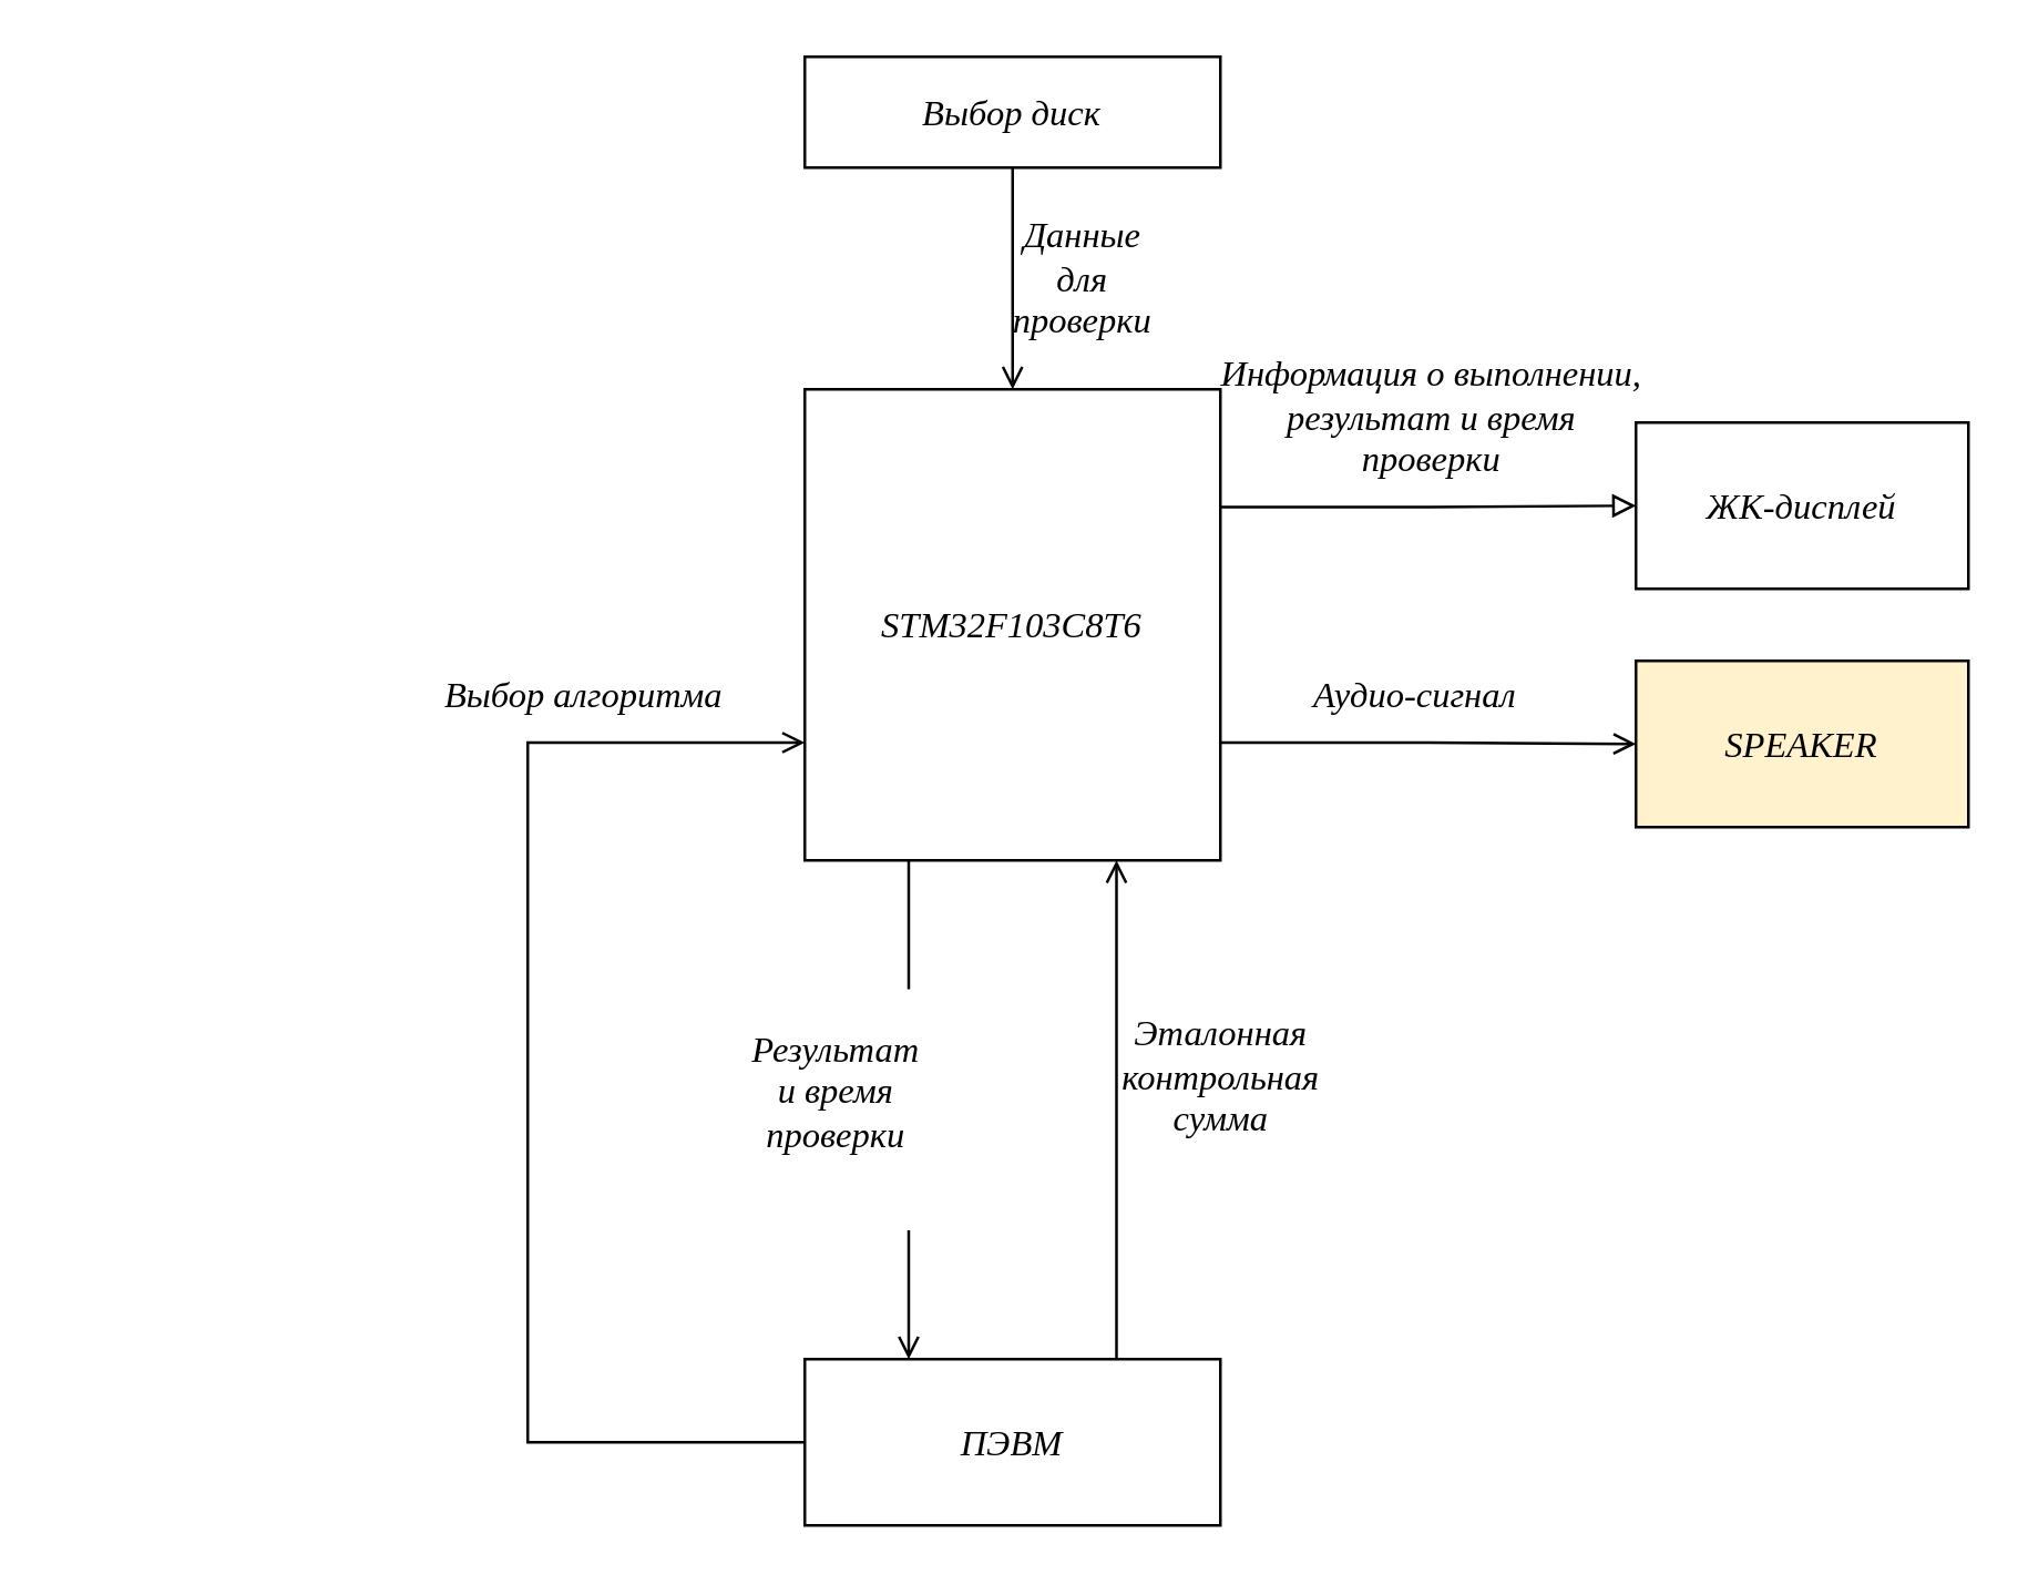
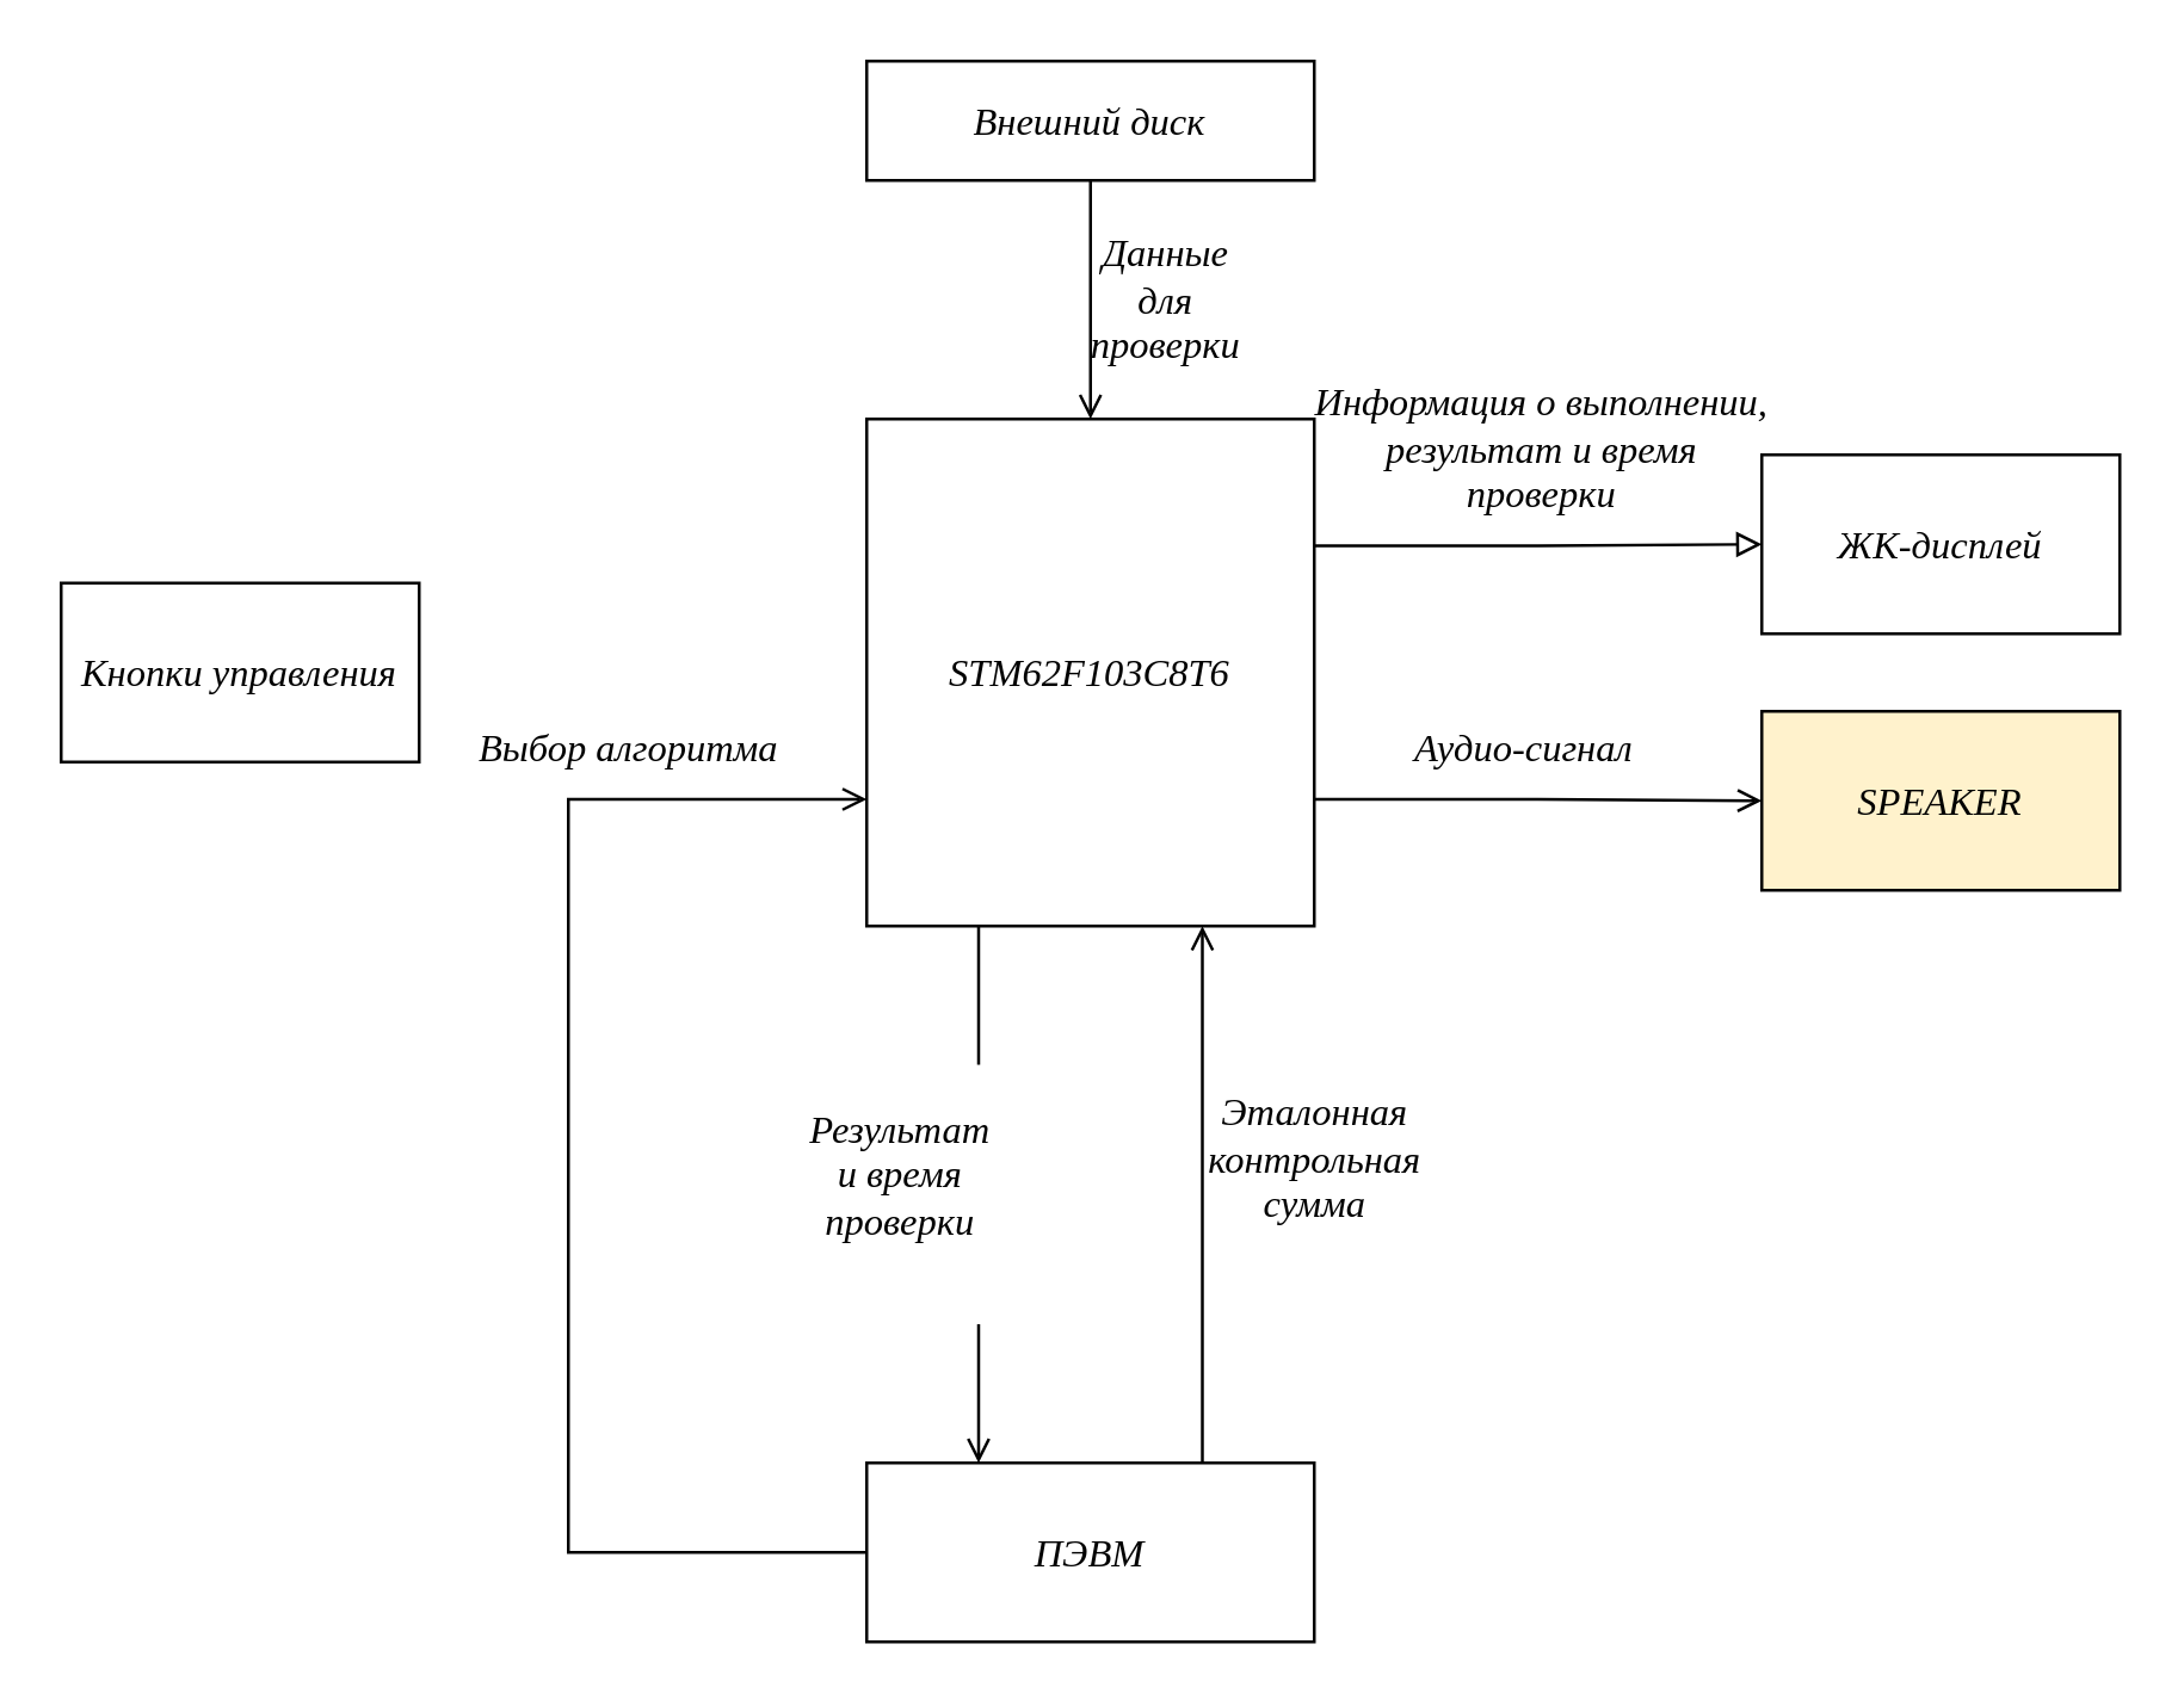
  <mxCell id="0" />
  <mxCell id="1" parent="0" />
  <mxCell id="2" value="Информация о выполнении,&lt;br&gt;результат и время&lt;br style=&quot;font-size: 13px;&quot;&gt;проверки" style="edgeStyle=orthogonalEdgeStyle;rounded=0;orthogonalLoop=1;jettySize=auto;html=1;exitX=1;exitY=0.25;exitDx=0;exitDy=0;entryX=0;entryY=0.5;entryDx=0;entryDy=0;fontFamily=GOSTRUS Type A;fontSize=13;fontStyle=2;movable=1;resizable=1;rotatable=1;deletable=1;editable=1;locked=0;connectable=1;endArrow=block;endFill=0;" parent="1" source="5" target="9" edge="1"><mxGeometry x="0.004" y="32" relative="1" as="geometry"><mxPoint as="offset" /></mxGeometry></mxCell>
  <mxCell id="3" value="Аудио-сигнал" style="edgeStyle=orthogonalEdgeStyle;rounded=0;orthogonalLoop=1;jettySize=auto;html=1;exitX=1;exitY=0.75;exitDx=0;exitDy=0;entryX=0;entryY=0.5;entryDx=0;entryDy=0;fontFamily=GOSTRUS Type A;fontSize=13;fontStyle=2;movable=1;resizable=1;rotatable=1;deletable=1;editable=1;locked=0;connectable=1;endArrow=open;endFill=0;" parent="1" source="5" target="11" edge="1"><mxGeometry x="-0.07" y="18" relative="1" as="geometry"><mxPoint as="offset" /></mxGeometry></mxCell>
  <mxCell id="4" value="&#10;&lt;span style=&quot;color: rgb(0, 0, 0); font-size: 13px; font-variant-ligatures: normal; font-variant-caps: normal; font-weight: 400; letter-spacing: normal; orphans: 2; text-align: center; text-indent: 0px; text-transform: none; widows: 2; word-spacing: 0px; -webkit-text-stroke-width: 0px; background-color: rgb(255, 255, 255); text-decoration-thickness: initial; text-decoration-style: initial; text-decoration-color: initial; float: none; display: inline !important;&quot;&gt;Результат&lt;/span&gt;&lt;br style=&quot;border-color: var(--border-color); color: rgb(0, 0, 0); font-size: 13px; font-variant-ligatures: normal; font-variant-caps: normal; font-weight: 400; letter-spacing: normal; orphans: 2; text-align: center; text-indent: 0px; text-transform: none; widows: 2; word-spacing: 0px; -webkit-text-stroke-width: 0px; text-decoration-thickness: initial; text-decoration-style: initial; text-decoration-color: initial;&quot;&gt;&lt;span style=&quot;color: rgb(0, 0, 0); font-size: 13px; font-variant-ligatures: normal; font-variant-caps: normal; font-weight: 400; letter-spacing: normal; orphans: 2; text-align: center; text-indent: 0px; text-transform: none; widows: 2; word-spacing: 0px; -webkit-text-stroke-width: 0px; background-color: rgb(255, 255, 255); text-decoration-thickness: initial; text-decoration-style: initial; text-decoration-color: initial; float: none; display: inline !important;&quot;&gt;и время&lt;/span&gt;&lt;br style=&quot;border-color: var(--border-color); color: rgb(0, 0, 0); font-size: 13px; font-variant-ligatures: normal; font-variant-caps: normal; font-weight: 400; letter-spacing: normal; orphans: 2; text-align: center; text-indent: 0px; text-transform: none; widows: 2; word-spacing: 0px; -webkit-text-stroke-width: 0px; text-decoration-thickness: initial; text-decoration-style: initial; text-decoration-color: initial;&quot;&gt;&lt;span style=&quot;color: rgb(0, 0, 0); font-size: 13px; font-variant-ligatures: normal; font-variant-caps: normal; font-weight: 400; letter-spacing: normal; orphans: 2; text-align: center; text-indent: 0px; text-transform: none; widows: 2; word-spacing: 0px; -webkit-text-stroke-width: 0px; background-color: rgb(255, 255, 255); text-decoration-thickness: initial; text-decoration-style: initial; text-decoration-color: initial; float: none; display: inline !important;&quot;&gt;проверки&lt;/span&gt;&#10;&#10;" style="edgeStyle=orthogonalEdgeStyle;rounded=0;orthogonalLoop=1;jettySize=auto;html=1;exitX=0.25;exitY=1;exitDx=0;exitDy=0;entryX=0.25;entryY=0;entryDx=0;entryDy=0;fontFamily=GOSTRUS Type A;fontStyle=2;movable=1;resizable=1;rotatable=1;deletable=1;editable=1;locked=0;connectable=1;endArrow=open;endFill=0;" parent="1" source="5" target="8" edge="1"><mxGeometry y="-27" relative="1" as="geometry"><mxPoint as="offset" /></mxGeometry></mxCell>
- <mxCell id="5" value="STM32F103C8T6" style="rounded=0;whiteSpace=wrap;html=1;fontFamily=GOSTRUS Type A;fontSize=13;fontStyle=2;movable=1;resizable=1;rotatable=1;deletable=1;editable=1;locked=0;connectable=1;" parent="1" vertex="1"><mxGeometry x="290" y="140" width="150" height="170" as="geometry" /></mxCell>
+ <mxCell id="5" value="STM62F103C8T6" style="rounded=0;whiteSpace=wrap;html=1;fontFamily=GOSTRUS Type A;fontSize=13;fontStyle=2;movable=1;resizable=1;rotatable=1;deletable=1;editable=1;locked=0;connectable=1;" parent="1" vertex="1"><mxGeometry x="290" y="140" width="150" height="170" as="geometry" /></mxCell>
  <mxCell id="6" value="Выбор алгоритма" style="edgeStyle=orthogonalEdgeStyle;rounded=0;orthogonalLoop=1;jettySize=auto;html=1;exitX=0;exitY=0.5;exitDx=0;exitDy=0;entryX=0;entryY=0.75;entryDx=0;entryDy=0;fontFamily=GOSTRUS Type A;fontSize=13;fontStyle=2;movable=1;resizable=1;rotatable=1;deletable=1;editable=1;locked=0;connectable=1;endArrow=open;endFill=0;" parent="1" source="8" target="5" edge="1"><mxGeometry x="0.646" y="18" relative="1" as="geometry"><mxPoint as="offset" /><Array as="points"><mxPoint x="190" y="520" /><mxPoint x="190" y="268" /></Array></mxGeometry></mxCell>
  <mxCell id="7" value="Эталонная&lt;br style=&quot;font-size: 13px;&quot;&gt;контрольная&lt;br style=&quot;font-size: 13px;&quot;&gt;сумма" style="edgeStyle=orthogonalEdgeStyle;rounded=0;orthogonalLoop=1;jettySize=auto;html=1;exitX=0.75;exitY=0;exitDx=0;exitDy=0;entryX=0.75;entryY=1;entryDx=0;entryDy=0;fontFamily=GOSTRUS Type A;fontSize=13;fontStyle=2;movable=1;resizable=1;rotatable=1;deletable=1;editable=1;locked=0;connectable=1;endArrow=open;endFill=0;" parent="1" source="8" target="5" edge="1"><mxGeometry x="0.136" y="-37" relative="1" as="geometry"><mxPoint as="offset" /><Array as="points" /></mxGeometry></mxCell>
  <mxCell id="8" value="ПЭВМ" style="rounded=0;whiteSpace=wrap;html=1;fontFamily=GOSTRUS Type A;fontSize=13;fontStyle=2;movable=1;resizable=1;rotatable=1;deletable=1;editable=1;locked=0;connectable=1;" parent="1" vertex="1"><mxGeometry x="290" y="490" width="150" height="60" as="geometry" /></mxCell>
  <mxCell id="9" value="ЖК-дисплей" style="rounded=0;whiteSpace=wrap;html=1;fontFamily=GOSTRUS Type A;fontSize=13;fontStyle=2;movable=1;resizable=1;rotatable=1;deletable=1;editable=1;locked=0;connectable=1;" parent="1" vertex="1"><mxGeometry x="590" y="152" width="120" height="60" as="geometry" /></mxCell>
+ <mxCell id="10" value="Кнопки управления" style="rounded=0;whiteSpace=wrap;html=1;fontFamily=GOSTRUS Type A;fontSize=13;fontStyle=2;movable=1;resizable=1;rotatable=1;deletable=1;editable=1;locked=0;connectable=1;" parent="1" vertex="1"><mxGeometry x="20" y="195" width="120" height="60" as="geometry" /></mxCell>
  <mxCell id="11" value="SPEAKER" style="rounded=0;whiteSpace=wrap;html=1;fontFamily=GOSTRUS Type A;fontSize=13;fontStyle=2;movable=1;resizable=1;rotatable=1;deletable=1;editable=1;locked=0;connectable=1;fillColor=#fff2cc;" parent="1" vertex="1"><mxGeometry x="590" y="238" width="120" height="60" as="geometry" /></mxCell>
  <mxCell id="12" value="Данные&lt;br style=&quot;font-size: 13px;&quot;&gt;для&lt;br style=&quot;font-size: 13px;&quot;&gt;проверки" style="edgeStyle=orthogonalEdgeStyle;rounded=0;orthogonalLoop=1;jettySize=auto;html=1;exitX=0.5;exitY=1;exitDx=0;exitDy=0;entryX=0.5;entryY=0;entryDx=0;entryDy=0;fontFamily=GOSTRUS Type A;fontSize=13;fontStyle=2;movable=1;resizable=1;rotatable=1;deletable=1;editable=1;locked=0;connectable=1;endArrow=open;endFill=0;" parent="1" source="13" target="5" edge="1"><mxGeometry y="25" relative="1" as="geometry"><mxPoint as="offset" /></mxGeometry></mxCell>
- <mxCell id="13" value="Выбор диск" style="rounded=0;whiteSpace=wrap;html=1;fontFamily=GOSTRUS Type A;fontSize=13;fontStyle=2;movable=1;resizable=1;rotatable=1;deletable=1;editable=1;locked=0;connectable=1;" parent="1" vertex="1"><mxGeometry x="290" y="20" width="150" height="40" as="geometry" /></mxCell>
+ <mxCell id="13" value="Внешний диск" style="rounded=0;whiteSpace=wrap;html=1;fontFamily=GOSTRUS Type A;fontSize=13;fontStyle=2;movable=1;resizable=1;rotatable=1;deletable=1;editable=1;locked=0;connectable=1;" parent="1" vertex="1"><mxGeometry x="290" y="20" width="150" height="40" as="geometry" /></mxCell>
